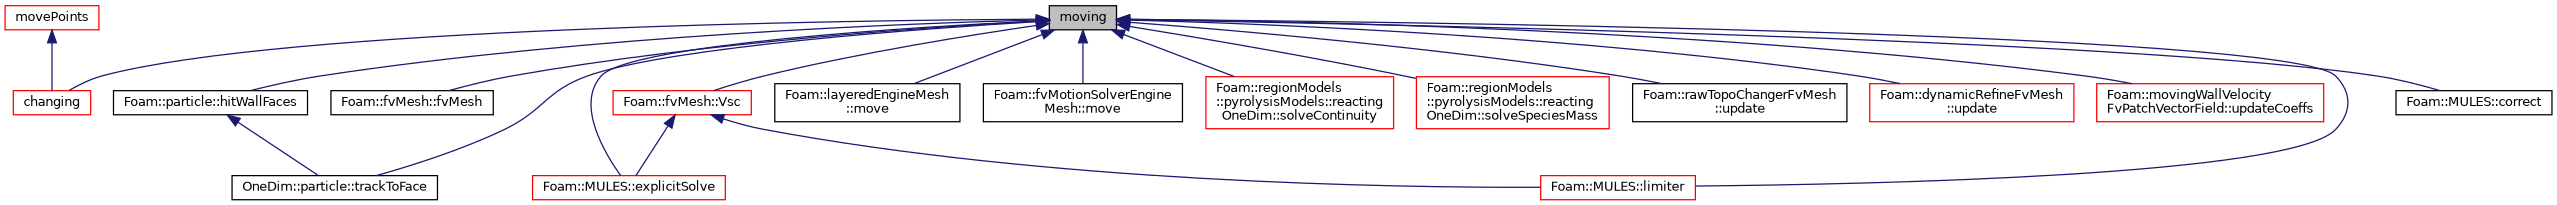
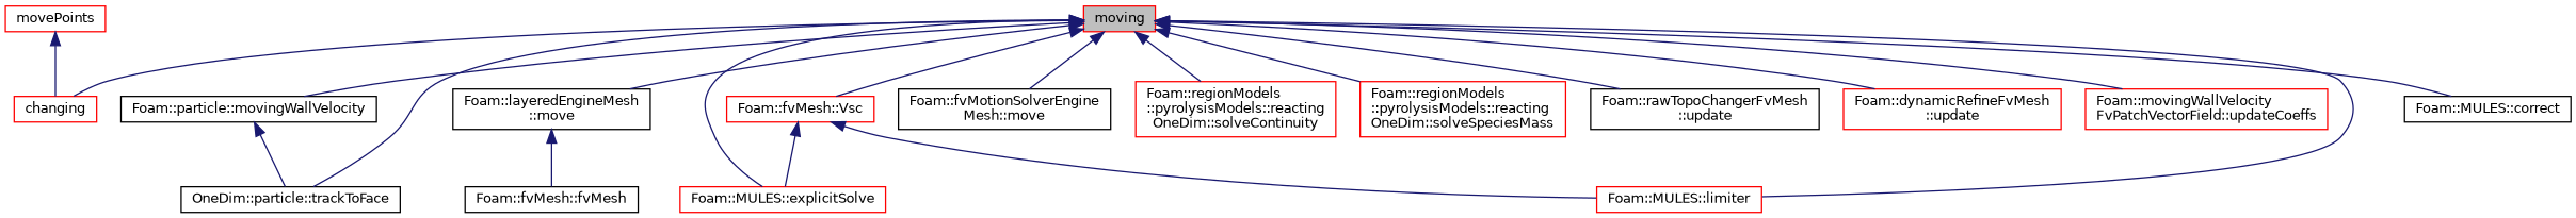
  digraph {
    rankdir=TB
    node [color=red fontname=Helvetica fontsize=10 shape=record]
    edge [color=midnightblue dir=back fontname=Helvetica fontsize=10 labelfontname=Helvetica labelfontsize=10 style=solid]
-   n1 [color=black fillcolor=grey75 fontcolor=black height=0.2 label=moving style=filled width=0.4]
+   n1 [fillcolor=grey75 fontcolor=black height=0.2 label=moving style=filled width=0.4]
    n2 [height=0.2 label=changing width=0.4]
    n3 [color=black height=0.2 label="Foam::MULES::correct" width=0.4]
    n4 [height=0.2 label="Foam::MULES::explicitSolve" width=0.4]
    n5 [color=black height=0.2 label="Foam::fvMesh::fvMesh" width=0.4]
-   n6 [color=black height=0.2 label="Foam::particle::hitWallFaces" width=0.4]
+   n6 [color=black height=0.2 label="Foam::particle::movingWallVelocity" width=0.4]
    n7 [color=black height=0.2 label="OneDim::particle::trackToFace" width=0.4]
    n8 [height=0.2 label="Foam::MULES::limiter" width=0.4]
    n9 [color=black height=0.2 label="Foam::layeredEngineMesh\l::move" width=0.4]
    n10 [color=black height=0.2 label="Foam::fvMotionSolverEngine\lMesh::move" width=0.4]
    n11 [height=0.2 label="Foam::regionModels\l::pyrolysisModels::reacting\lOneDim::solveContinuity" width=0.4]
    n12 [height=0.2 label="Foam::regionModels\l::pyrolysisModels::reacting\lOneDim::solveSpeciesMass" width=0.4]
    n13 [color=black height=0.2 label="Foam::rawTopoChangerFvMesh\l::update" width=0.4]
    n14 [height=0.2 label="Foam::dynamicRefineFvMesh\l::update" width=0.4]
    n15 [height=0.2 label="Foam::movingWallVelocity\lFvPatchVectorField::updateCoeffs" width=0.4]
    n16 [height=0.2 label="Foam::fvMesh::Vsc" width=0.4]
    n17 [height=0.2 label=movePoints width=0.4]
    n1 -> n2
    n1 -> n3
    n1 -> n4
-   n1 -> n5
+   n9 -> n5
    n1 -> n6
    n1 -> n7
    n1 -> n8
    n1 -> n9
    n1 -> n10
    n1 -> n11
    n1 -> n12
    n1 -> n13
    n1 -> n14
    n1 -> n15
    n1 -> n16
    n6 -> n7
    n16 -> n4
    n16 -> n8
    n17 -> n2
  }
